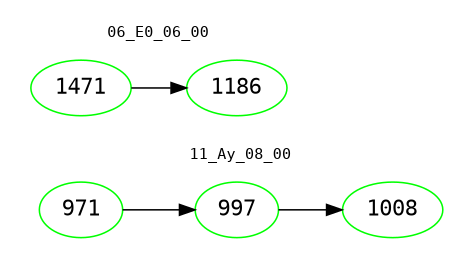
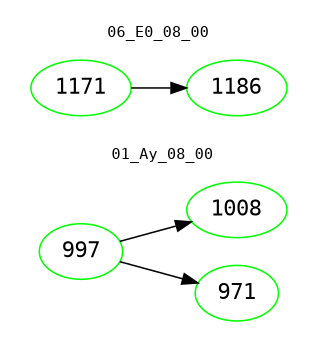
  digraph {
    fontname="DejaVu Sans Mono"
    rankdir=LR
    node [color=green fontname="DejaVu Sans Mono"]
    edge [color=black fontname="DejaVu Sans Mono"]
    n1 [label=997]
    n2 [label=971]
    n3 [label=1008]
-   n4 [label=1471]
+   n4 [label=1171]
    n5 [label=1186]
    subgraph cluster_1 {
      color=white
      fontsize=10
-     label="11_Ay_08_00"
+     label="01_Ay_08_00"
      n1
      n2
      n3
    }
    subgraph cluster_2 {
      color=white
      fontsize=10
-     label="06_E0_06_00"
+     label="06_E0_08_00"
      n4
      n5
    }
-   n2 -> n1
+   n1 -> n2
    n1 -> n3
    n4 -> n5
  }
